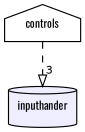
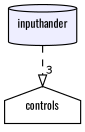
  digraph {
    compound=true
    fontname=Oswald
    node [fontname=Oswald fontsize=10]
    n1 [fillcolor="#eeeeff" label=inputhander pencolor=black shape=cylinder style=filled]
    n2 [label=controls shape=house]
-   n2 -> n1 [headlabel=3 labeldistance=1.5 labelfontname=Helvetica labelfontsize=10 style=dashed arrowhead=onormal fontname=Oswald]
+   n1 -> n2 [headlabel=3 labeldistance=1.5 labelfontname=Helvetica labelfontsize=10 style=dashed arrowhead=onormal fontname=Oswald]
  }
